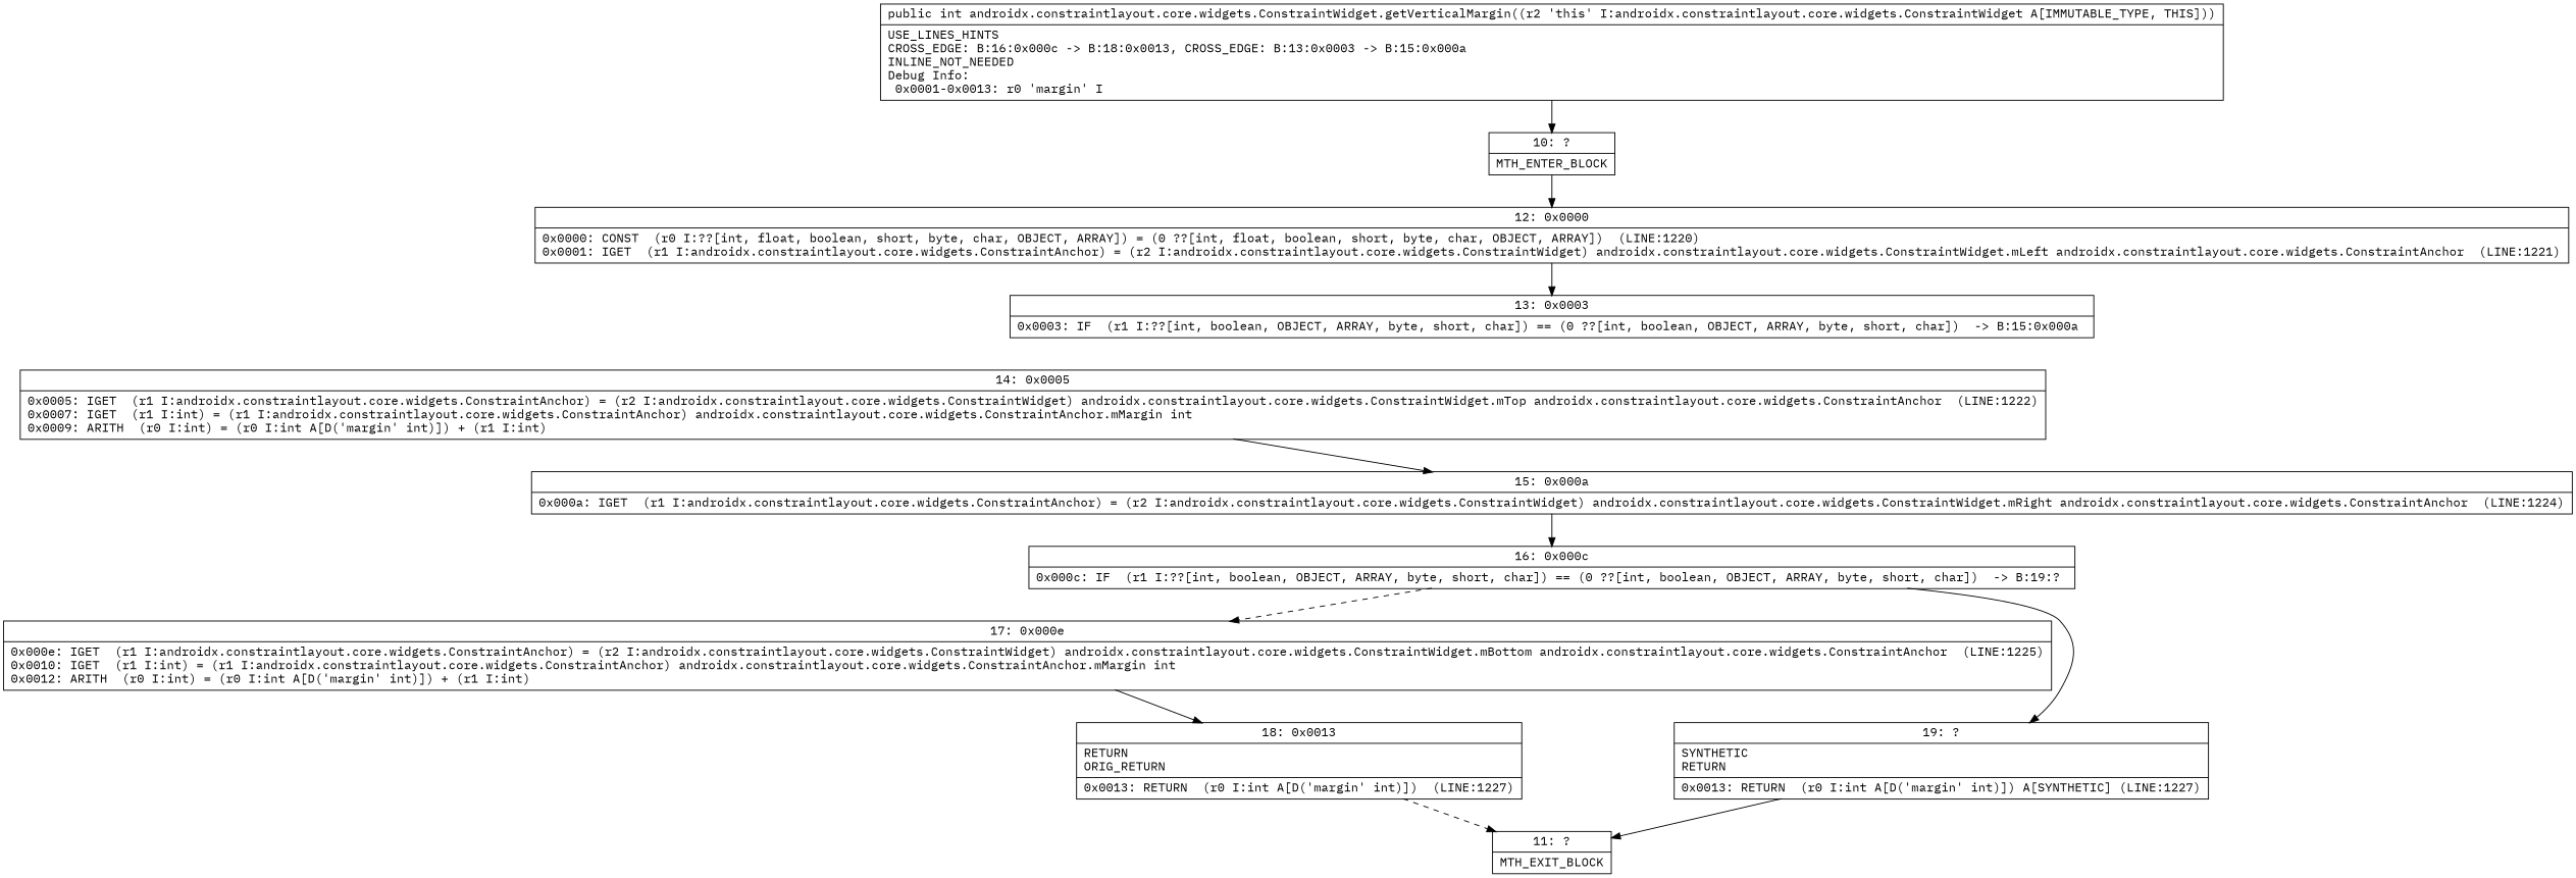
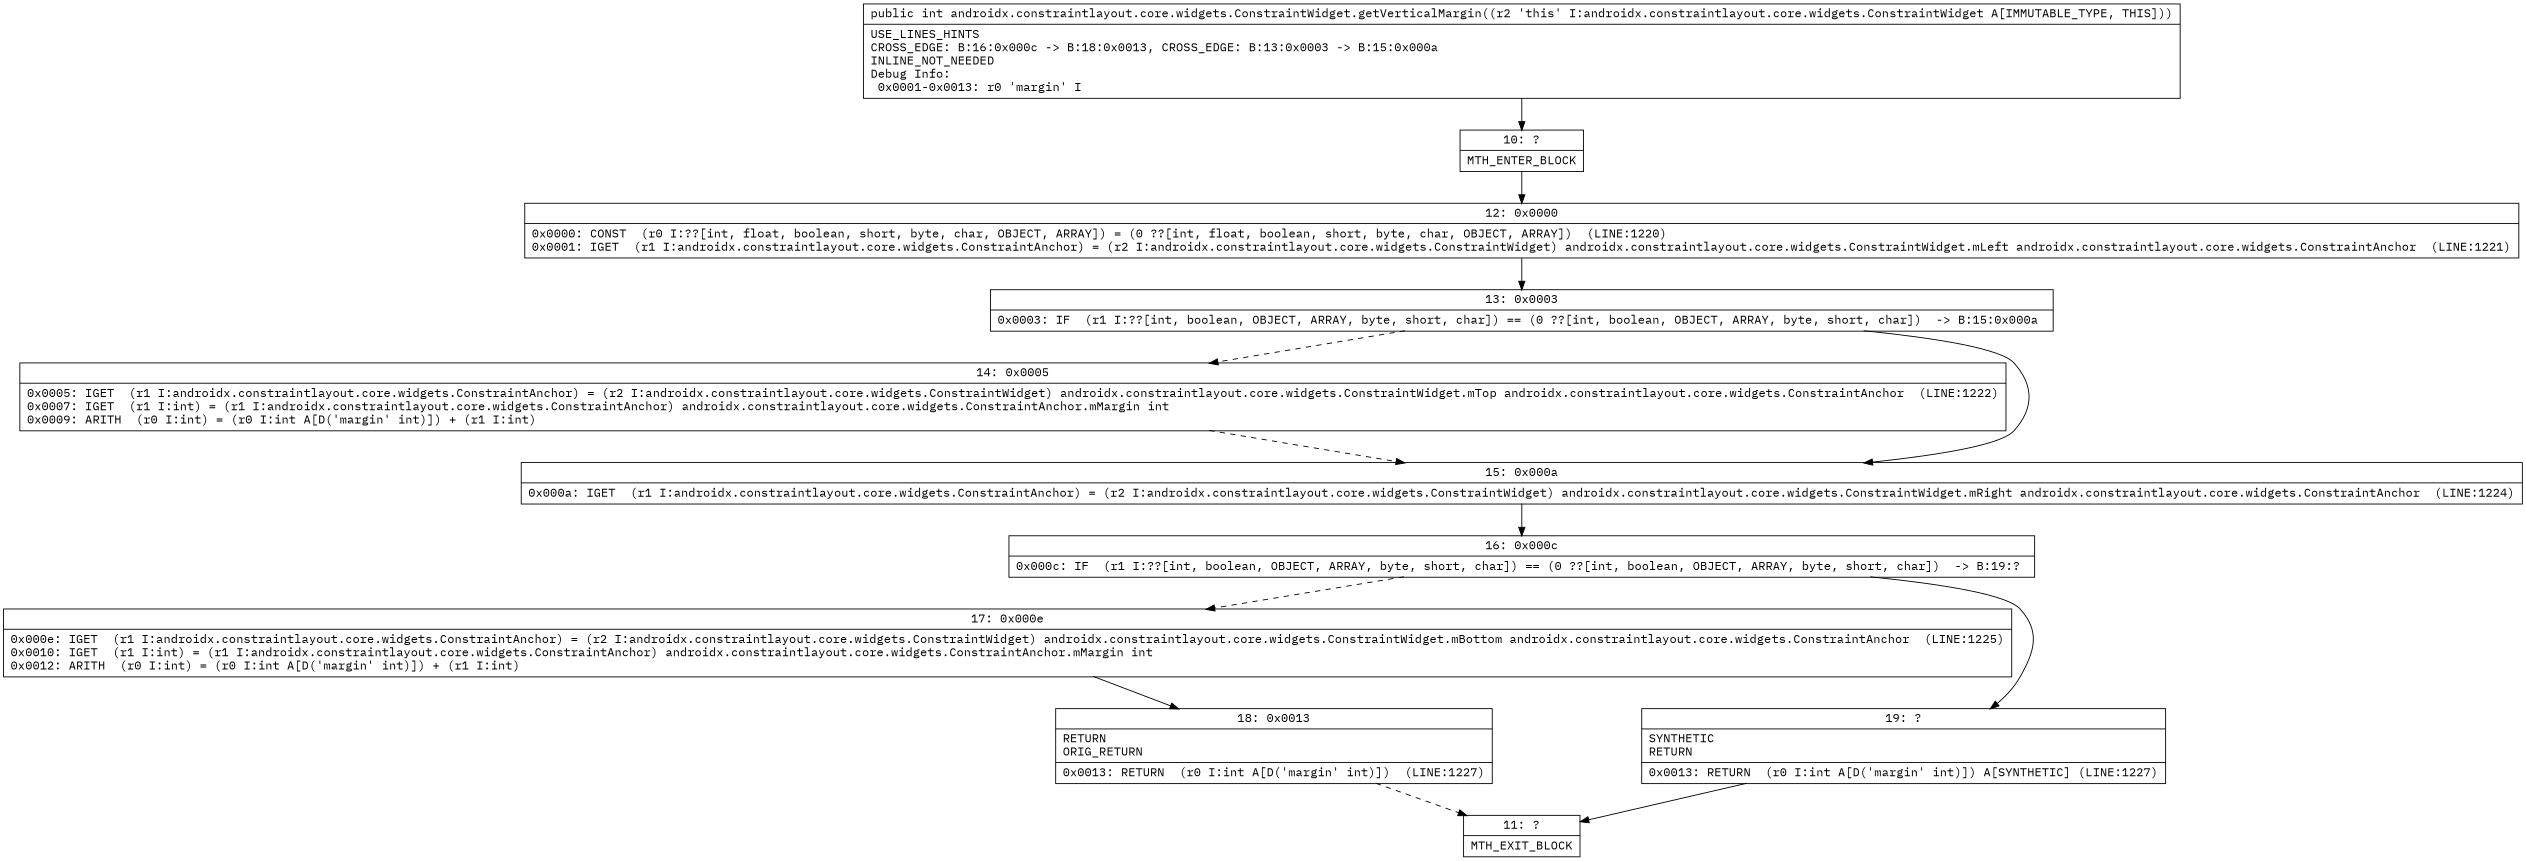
  digraph {
    fontname="IBM Plex Mono"
    node [fontname="IBM Plex Mono" shape=record]
    edge [fontname="IBM Plex Mono"]
    n1 [label="{10\:\ ?|MTH_ENTER_BLOCK\l}"]
    n2 [label="{12\:\ 0x0000|0x0000: CONST  (r0 I:??[int, float, boolean, short, byte, char, OBJECT, ARRAY]) = (0 ??[int, float, boolean, short, byte, char, OBJECT, ARRAY])  (LINE:1220)\l0x0001: IGET  (r1 I:androidx.constraintlayout.core.widgets.ConstraintAnchor) = (r2 I:androidx.constraintlayout.core.widgets.ConstraintWidget) androidx.constraintlayout.core.widgets.ConstraintWidget.mLeft androidx.constraintlayout.core.widgets.ConstraintAnchor  (LINE:1221)\l}"]
    n3 [label="{13\:\ 0x0003|0x0003: IF  (r1 I:??[int, boolean, OBJECT, ARRAY, byte, short, char]) == (0 ??[int, boolean, OBJECT, ARRAY, byte, short, char])  \-\> B:15:0x000a \l}"]
    n4 [label="{14\:\ 0x0005|0x0005: IGET  (r1 I:androidx.constraintlayout.core.widgets.ConstraintAnchor) = (r2 I:androidx.constraintlayout.core.widgets.ConstraintWidget) androidx.constraintlayout.core.widgets.ConstraintWidget.mTop androidx.constraintlayout.core.widgets.ConstraintAnchor  (LINE:1222)\l0x0007: IGET  (r1 I:int) = (r1 I:androidx.constraintlayout.core.widgets.ConstraintAnchor) androidx.constraintlayout.core.widgets.ConstraintAnchor.mMargin int \l0x0009: ARITH  (r0 I:int) = (r0 I:int A[D('margin' int)]) + (r1 I:int) \l}"]
    n5 [label="{15\:\ 0x000a|0x000a: IGET  (r1 I:androidx.constraintlayout.core.widgets.ConstraintAnchor) = (r2 I:androidx.constraintlayout.core.widgets.ConstraintWidget) androidx.constraintlayout.core.widgets.ConstraintWidget.mRight androidx.constraintlayout.core.widgets.ConstraintAnchor  (LINE:1224)\l}"]
    n6 [label="{16\:\ 0x000c|0x000c: IF  (r1 I:??[int, boolean, OBJECT, ARRAY, byte, short, char]) == (0 ??[int, boolean, OBJECT, ARRAY, byte, short, char])  \-\> B:19:? \l}"]
    n7 [label="{17\:\ 0x000e|0x000e: IGET  (r1 I:androidx.constraintlayout.core.widgets.ConstraintAnchor) = (r2 I:androidx.constraintlayout.core.widgets.ConstraintWidget) androidx.constraintlayout.core.widgets.ConstraintWidget.mBottom androidx.constraintlayout.core.widgets.ConstraintAnchor  (LINE:1225)\l0x0010: IGET  (r1 I:int) = (r1 I:androidx.constraintlayout.core.widgets.ConstraintAnchor) androidx.constraintlayout.core.widgets.ConstraintAnchor.mMargin int \l0x0012: ARITH  (r0 I:int) = (r0 I:int A[D('margin' int)]) + (r1 I:int) \l}"]
    n8 [label="{19\:\ ?|SYNTHETIC\lRETURN\l|0x0013: RETURN  (r0 I:int A[D('margin' int)]) A[SYNTHETIC] (LINE:1227)\l}"]
    n9 [label="{18\:\ 0x0013|RETURN\lORIG_RETURN\l|0x0013: RETURN  (r0 I:int A[D('margin' int)])  (LINE:1227)\l}"]
    n10 [label="{11\:\ ?|MTH_EXIT_BLOCK\l}"]
    n11 [label="{public int androidx.constraintlayout.core.widgets.ConstraintWidget.getVerticalMargin((r2 'this' I:androidx.constraintlayout.core.widgets.ConstraintWidget A[IMMUTABLE_TYPE, THIS]))  | USE_LINES_HINTS\lCROSS_EDGE: B:16:0x000c \-\> B:18:0x0013, CROSS_EDGE: B:13:0x0003 \-\> B:15:0x000a\lINLINE_NOT_NEEDED\lDebug Info:\l  0x0001\-0x0013: r0 'margin' I\l}"]
    n1 -> n2
    n2 -> n3
-   n4 -> n5
+   n3 -> n4 [style=dashed]
+   n3 -> n5
+   n4 -> n5 [style=dashed]
    n5 -> n6
    n6 -> n7 [style=dashed]
    n6 -> n8
    n7 -> n9
    n8 -> n10
    n9 -> n10 [style=dashed]
    n11 -> n1
  }
